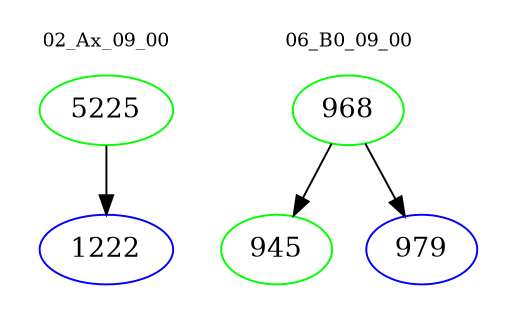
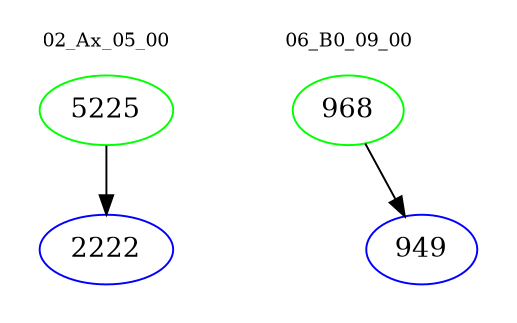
  digraph {
    node [color=green]
    edge [color=black]
    n1 [label=5225]
-   n2 [color=blue label=1222]
+   n2 [color=blue label=2222]
    n3 [label=968]
-   n4 [label=945]
-   n5 [color=blue label=979]
+   n5 [color=blue label=949]
    subgraph cluster_1 {
      color=white
      fontsize=10
-     label="02_Ax_09_00"
+     label="02_Ax_05_00"
      n1
      n2
    }
    subgraph cluster_2 {
      color=white
      fontsize=10
      label="06_B0_09_00"
      n3
-     n4
      n5
    }
    n1 -> n2
-   n3 -> n4
    n3 -> n5
  }
